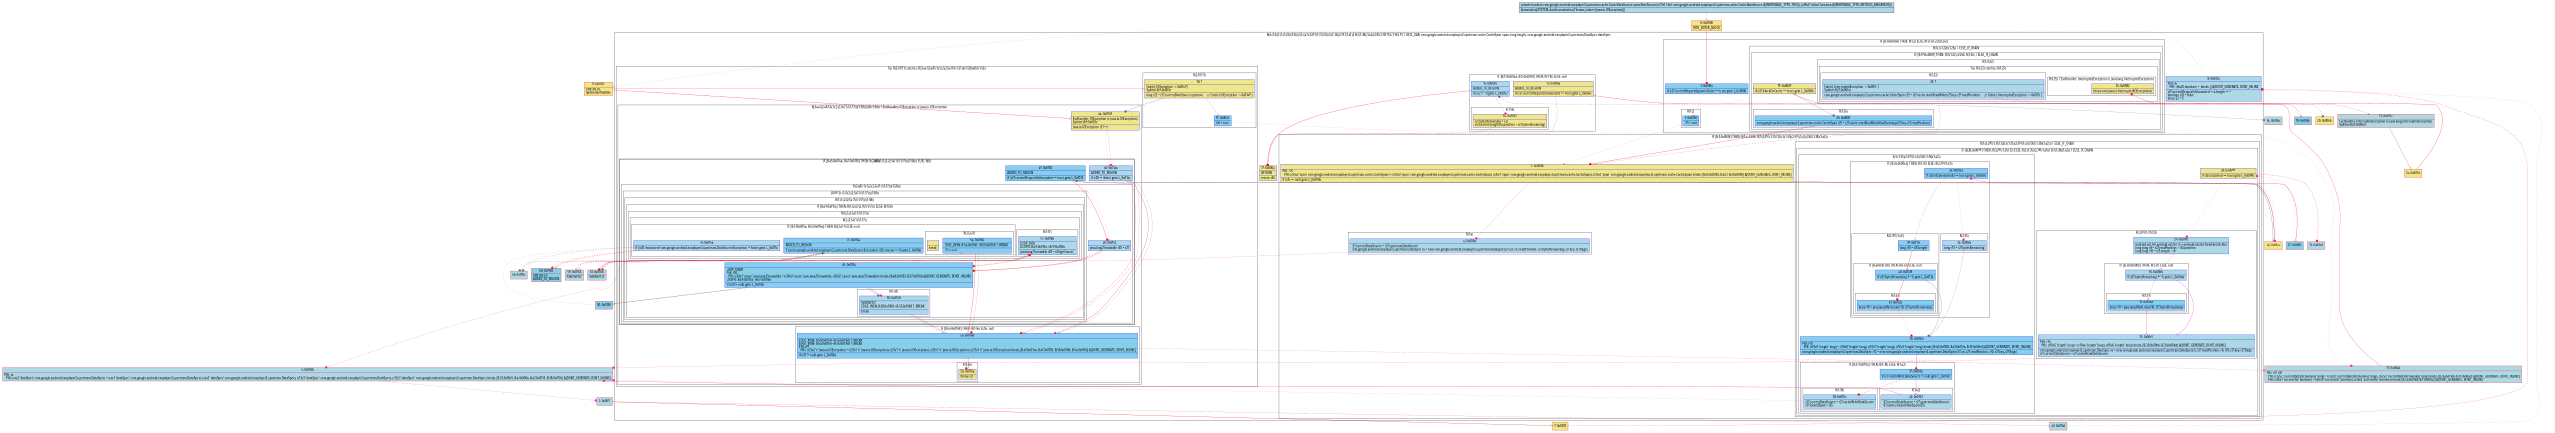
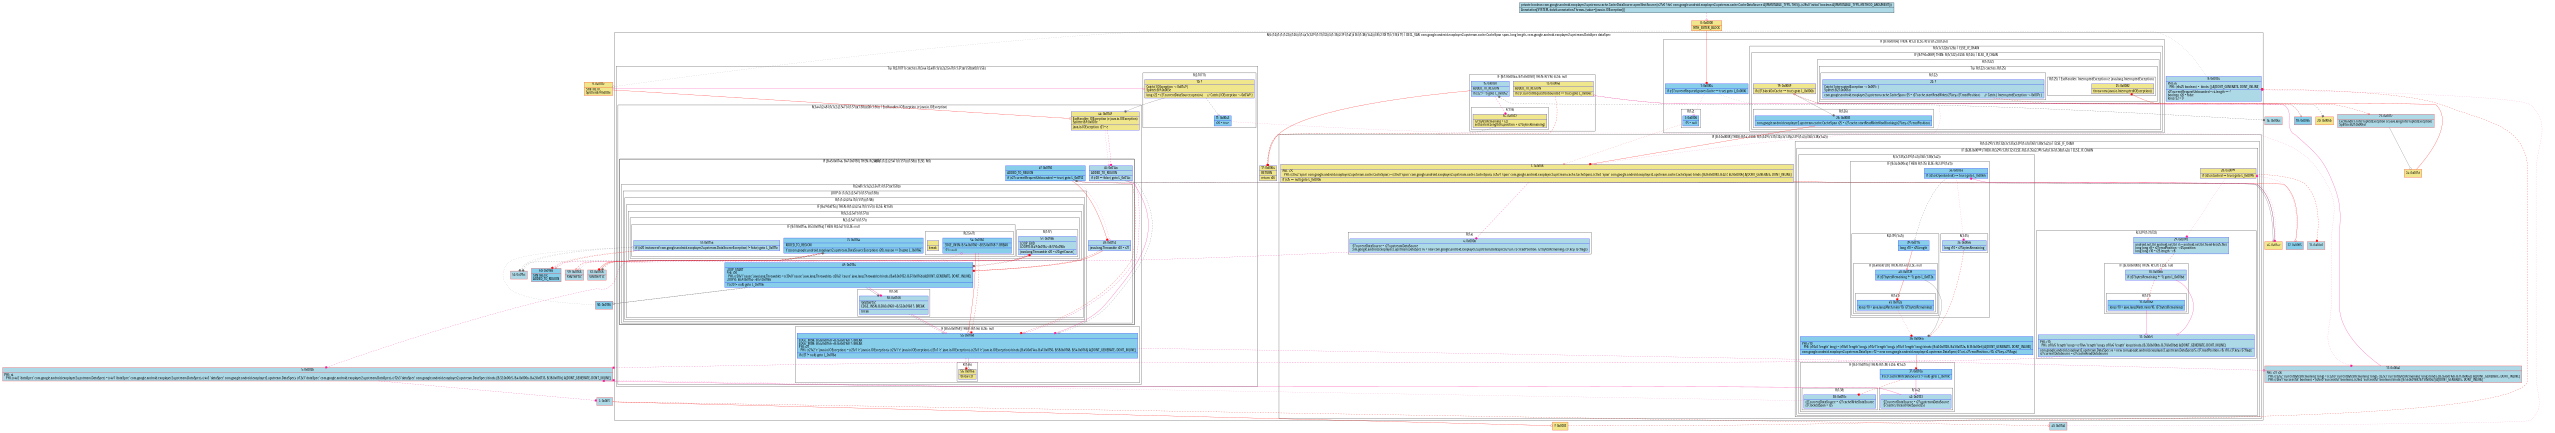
  digraph {
    fontname="Fira Sans"
    node [color=blue fillcolor=lightblue fontname="Fira Sans" shape=record style=filled]
    edge [arrowhead=box color=red fontname="Fira Sans" style=dashed]
    n1 [fillcolor=skyblue label="{2\:\ 0x0006|r25 = null\l}"]
    n2 [fillcolor=khaki label="{25\:\ 0x0082|throw new java.io.InterruptedIOException()\l}"]
    n3 [label="{22\:\ ?|Catch:\{ InterruptedException \-\> 0x007c \}\lSplitter:B:21:0x006d\l|com.google.android.exoplayer2.upstream.cache.CacheSpan r25 = r27.cache.startReadWrite(r27.key, r27.readPosition)     \/\/ Catch:\{ InterruptedException \-\> 0x007c \}\l}"]
    n4 [fillcolor=skyblue label="{26\:\ 0x0083|com.google.android.exoplayer2.upstream.cache.CacheSpan r25 = r27.cache.startReadWriteNonBlocking(r27.key, r27.readPosition)\l}"]
    n5 [fillcolor=khaki label="{19\:\ 0x0069|if (r27.blockOnCache == true) goto L_0x006b\l}"]
    n6 [fillcolor=skyblue label="{1\:\ 0x0004|if (r27.currentRequestIgnoresCache == true) goto L_0x0006\l}"]
    n7 [label="{4\:\ 0x000a|r27.currentDataSource = r27.upstreamDataSource\lcom.google.android.exoplayer2.upstream.DataSpec r4 = new com.google.android.exoplayer2.upstream.DataSpec(r27.uri, r27.readPosition, r27.bytesRemaining, r27.key, r27.flags)\l}"]
    n8 [fillcolor=skyblue label="{31\:\ 0x00bd|long r10 = java.lang.Math.min(r10, r27.bytesRemaining)\l}"]
    n9 [label="{30\:\ 0x00bb|if (r27.bytesRemaining != \-1) goto L_0x00bd\l}"]
    n10 [label="{29\:\ 0x009b|android.net.Uri android.net.Uri r5 = android.net.Uri.fromFile(r25.file)\llong long r8 = r27.readPosition \- r25.position\llong long r10 = r25.length \- r8\l}"]
    n11 [label="{32\:\ 0x00c5|PHI: r10 \l  PHI: (r10v5 'length' long) = (r10v4 'length' long), (r10v6 'length' long) binds: [B:30:0x00bb, B:31:0x00bd] A[DONT_GENERATE, DONT_INLINE]\l|com.google.android.exoplayer2.upstream.DataSpec r4 = new com.google.android.exoplayer2.upstream.DataSpec(r5, r27.readPosition, r8, r10, r27.key, r27.flags)\lr27.currentDataSource = r27.cacheReadDataSource\l}"]
    n12 [label="{35\:\ 0x00e6|long r10 = r27.bytesRemaining\l}"]
    n13 [fillcolor=skyblue label="{41\:\ 0x012a|long r10 = java.lang.Math.min(r10, r27.bytesRemaining)\l}"]
    n14 [fillcolor=skyblue label="{40\:\ 0x0128|if (r27.bytesRemaining != \-1) goto L_0x012a\l}"]
    n15 [fillcolor=skyblue label="{39\:\ 0x011c|long r10 = r25.length\l}"]
    n16 [fillcolor=skyblue label="{34\:\ 0x00e4|if (r25.isOpenEnded() == true) goto L_0x00e6\l}"]
    n17 [label="{38\:\ 0x010c|r27.currentDataSource = r27.cacheWriteDataSource\lr27.lockedSpan = r25\l}"]
    n18 [label="{42\:\ 0x0133|r27.currentDataSource = r27.upstreamDataSource\lr27.cache.releaseHoleSpan(r25)\l}"]
    n19 [fillcolor=skyblue label="{37\:\ 0x010a|if (r27.cacheWriteDataSource != null) goto L_0x010c\l}"]
    n20 [fillcolor=skyblue label="{36\:\ 0x00ea|PHI: r10 \l  PHI: (r10v2 'length' long) = (r10v0 'length' long), (r10v1 'length' long), (r10v3 'length' long) binds: [B:40:0x0128, B:41:0x012a, B:35:0x00e6] A[DONT_GENERATE, DONT_INLINE]\l|com.google.android.exoplayer2.upstream.DataSpec r12 = new com.google.android.exoplayer2.upstream.DataSpec(r27.uri, r27.readPosition, r10, r27.key, r27.flags)\l}"]
    n21 [fillcolor=khaki label="{28\:\ 0x0099|if (r25.isCached == true) goto L_0x009b\l}"]
    n22 [fillcolor=khaki label="{3\:\ 0x0008|PHI: r25 \l  PHI: (r25v2 'span' com.google.android.exoplayer2.upstream.cache.CacheSpan) = (r25v0 'span' com.google.android.exoplayer2.upstream.cache.CacheSpan), (r25v1 'span' com.google.android.exoplayer2.upstream.cache.CacheSpan), (r25v3 'span' com.google.android.exoplayer2.upstream.cache.CacheSpan) binds: [B:26:0x0083, B:22:?, B:2:0x0006] A[DONT_GENERATE, DONT_INLINE]\l|if (r25 == null) goto L_0x000a\l}"]
    n23 [fillcolor=khaki label="{10\:\ ?|Catch:\{ IOException \-\> 0x0149 \}\lSplitter:B:9:0x003e\l|long r22 = r27.currentDataSource.open(r4)     \/\/ Catch:\{ IOException \-\> 0x0149 \}\l}"]
    n24 [fillcolor=skyblue label="{11\:\ 0x0043|r26 = true\l}"]
    n25 [fillcolor=skyblue label="{54\:\ 0x0166|EDGE_INSN: B:54:0x0166\-\>B:55:0x0168 ?: BREAK  \l|r21 = null\l}"]
    n26 [fillcolor=khaki label="{|break\l}"]
    n27 [label="{51\:\ 0x015a|if ((r20 instanceof com.google.android.exoplayer2.upstream.DataSourceException) != false) goto L_0x015c\l}"]
    n28 [fillcolor=skyblue label="{53\:\ 0x0164|ADDED_TO_REGION\l|if (((com.google.android.exoplayer2.upstream.DataSourceException) r20).reason == 0) goto L_0x0166\l}"]
    n29 [label="{57\:\ 0x016b|LOOP_END\lLOOP:0: B:49:0x0154\-\>B:57:0x016b\l|java.lang.Throwable r20 = r20.getCause()\l}"]
    n30 [label="{58\:\ 0x0168|SYNTHETIC\lEDGE_INSN: B:58:0x0168\-\>B:55:0x0168 ?: BREAK  \l|break\l}"]
    n31 [fillcolor=skyblue label="{49\:\ 0x0154|LOOP_START\lPHI: r20 \l  PHI: (r20v1 'cause' java.lang.Throwable) = (r20v0 'cause' java.lang.Throwable), (r20v2 'cause' java.lang.Throwable) binds: [B:48:0x0152, B:57:0x016b] A[DONT_GENERATE, DONT_INLINE]\lLOOP:0: B:49:0x0154\-\>B:57:0x016b\l|if (r20 != null) goto L_0x0156\l}"]
    n32 [label="{48\:\ 0x0152|java.lang.Throwable r20 = r21\l}"]
    n33 [label="{45\:\ 0x014a|ADDED_TO_REGION\l|if (r28 == false) goto L_0x014c\l}"]
    n34 [fillcolor=skyblue label="{47\:\ 0x0150|ADDED_TO_REGION\l|if (r27.currentRequestUnbounded == true) goto L_0x0152\l}"]
    n35 [fillcolor=khaki label="{56\:\ 0x016a|throw r21\l}"]
    n36 [fillcolor=skyblue label="{55\:\ 0x0168|EDGE_INSN: B:58:0x0168\-\>B:55:0x0168 ?: BREAK  \lEDGE_INSN: B:54:0x0166\-\>B:55:0x0168 ?: BREAK  \lPHI: r21 \l  PHI: (r21v2 'e' java.io.IOException) = (r21v1 'e' java.io.IOException), (r21v1 'e' java.io.IOException), (r21v1 'e' java.io.IOException), (r21v3 'e' java.io.IOException) binds: [B:45:0x014a, B:47:0x0150, B:58:0x0168, B:54:0x0166] A[DONT_GENERATE, DONT_INLINE]\l|if (r21 != null) goto L_0x016a\l}"]
    n37 [fillcolor=khaki label="{44\:\ 0x0149|ExcHandler: IOException (e java.io.IOException)\lSplitter:B:9:0x003e\l|java.io.IOException r21 = e\l}"]
    n38 [fillcolor=khaki label="{16\:\ 0x0052|r27.bytesRemaining = r22\lsetContentLength(r4.position + r27.bytesRemaining)\l}"]
    n39 [fillcolor=khaki label="{13\:\ 0x004a|ADDED_TO_REGION\l|if (r27.currentRequestUnbounded == true) goto L_0x004c\l}"]
    n40 [label="{15\:\ 0x0050|ADDED_TO_REGION\l|if (r22 != \-1) goto L_0x0052\l}"]
    n41 [label="{8\:\ 0x0034|PHI: r6 \l  PHI: (r6v25 boolean) =  binds: [] A[DONT_GENERATE, DONT_INLINE]\l|r27.currentRequestUnbounded = r4.length == \-1\lboolean r26 = false\llong r22 = 0\l}"]
    n42 [fillcolor=khaki label="{17\:\ 0x0064|RETURN\l|return r26\l}"]
    n43 [color=red label="{23\:\ 0x007c|ExcHandler: InterruptedException (e java.lang.InterruptedException)\lSplitter:B:21:0x006d\l}"]
    n44 [color=red fillcolor=khaki label="{20\:\ 0x006b}"]
    n45 [color=red fillcolor=skyblue label="{18\:\ 0x0065}"]
    n46 [color=red label="{5\:\ 0x002b|PHI: r4 \l  PHI: (r4v2 'dataSpec' com.google.android.exoplayer2.upstream.DataSpec) = (r4v1 'dataSpec' com.google.android.exoplayer2.upstream.DataSpec), (r4v3 'dataSpec' com.google.android.exoplayer2.upstream.DataSpec), (r12v3 'dataSpec' com.google.android.exoplayer2.upstream.DataSpec), (r12v3 'dataSpec' com.google.android.exoplayer2.upstream.DataSpec) binds: [B:32:0x00c5, B:4:0x000a, B:42:0x0133, B:38:0x010c] A[DONT_GENERATE, DONT_INLINE]\l}"]
    n47 [color=red label="{33\:\ 0x00e0}"]
    n48 [color=red fillcolor=skyblue label="{27\:\ 0x0095}"]
    n49 [color=red label="{12\:\ 0x0046|PHI: r22 r26 \l  PHI: (r22v2 'currentBytesRemaining' long) = (r22v0 'currentBytesRemaining' long), (r22v3 'currentBytesRemaining' long) binds: [B:55:0x0168, B:11:0x0043] A[DONT_GENERATE, DONT_INLINE]\l  PHI: (r26v1 'successful' boolean) = (r26v0 'successful' boolean), (r26v2 'successful' boolean) binds: [B:55:0x0168, B:11:0x0043] A[DONT_GENERATE, DONT_INLINE]\l}"]
    n50 [color=red label="{52\:\ 0x015c}"]
    n51 [color=red fillcolor=skyblue label="{60\:\ 0x016b|SYNTHETIC\lADDED_TO_REGION\l}"]
    n52 [color=red label="{59\:\ 0x0166|SYNTHETIC\l}"]
    n53 [color=red label="{61\:\ 0x016b|SYNTHETIC\l}"]
    n54 [color=red fillcolor=skyblue label="{50\:\ 0x0156}"]
    n55 [color=red fillcolor=khaki label="{46\:\ 0x014c}"]
    n56 [color=red label="{14\:\ 0x004c}"]
    n57 [color=red fillcolor=khaki label="{9\:\ 0x003e|SYNTHETIC\lSplitter:B:9:0x003e\l}"]
    n58 [color=red fillcolor=khaki label="{24\:\ 0x007d}"]
    n59 [color=red label="{6\:\ 0x0031}"]
    n60 [color=red fillcolor=khaki label="{0\:\ 0x0000|MTH_ENTER_BLOCK\l}"]
    n61 [color=red fillcolor=khaki label="{7\:\ 0x0033}"]
    n62 [color=red label="{43\:\ 0x0146}"]
    n63 [label="{private boolean com.google.android.exoplayer2.upstream.cache.CacheDataSource.openNextSource((r27v0 'this' com.google.android.exoplayer2.upstream.cache.CacheDataSource A[IMMUTABLE_TYPE, THIS]), (r28v0 'initial' boolean A[IMMUTABLE_TYPE, METHOD_ARGUMENT]))  | Annotation[SYSTEM, dalvik.annotation.Throws, \{value=[java.io.IOException]\}]\l}" color=""]
    subgraph cluster_1 {
      label="R(6:(1:2)(1:(1:(1:22))(1:26))|(1:4)(1:(3:29|(1:31)|32)(3:(1:35)(2:39|(1:41))|36|(1:38)(1:42)))|8|(2:10|11)|(1:16)|17) | DECL_VAR: com.google.android.exoplayer2.upstream.cache.CacheSpan span, long length, com.google.android.exoplayer2.upstream.DataSpec dataSpec\l"
      n41
      n42
      subgraph cluster_2 {
        label="IF [B:1:0x0004] THEN: R(1:2) ELSE: R(1:(1:(1:22))(1:26))"
        n6
        subgraph cluster_3 {
          label="R(1:2)"
          n1
        }
        subgraph cluster_4 {
          label="R(1:(1:(1:22))(1:26)) | ELSE_IF_CHAIN\l"
          subgraph cluster_5 {
            label="IF [B:19:0x0069] THEN: R(1:(1:22)) ELSE: R(1:26) | ELSE_IF_CHAIN\l"
            n5
            subgraph cluster_6 {
              label="R(1:(1:22))"
              subgraph cluster_7 {
                label="Try: R(1:22) catches: R(1:25)"
                subgraph cluster_8 {
                  label="R(1:25) | ExcHandler: InterruptedException (e java.lang.InterruptedException)\l"
                  n2
                }
                subgraph cluster_9 {
                  label="R(1:22)"
                  n3
                }
              }
            }
            subgraph cluster_10 {
              label="R(1:26)"
              n4
            }
          }
        }
      }
      subgraph cluster_11 {
        label="IF [B:3:0x0008] THEN: R(1:4) ELSE: R(1:(3:29|(1:31)|32)(3:(1:35)(2:39|(1:41))|36|(1:38)(1:42)))"
        n22
        subgraph cluster_12 {
          label="R(1:4)"
          n7
        }
        subgraph cluster_13 {
          label="R(1:(3:29|(1:31)|32)(3:(1:35)(2:39|(1:41))|36|(1:38)(1:42))) | ELSE_IF_CHAIN\l"
          subgraph cluster_14 {
            label="IF [B:28:0x0099] THEN: R(3:29|(1:31)|32) ELSE: R(3:(1:35)(2:39|(1:41))|36|(1:38)(1:42)) | ELSE_IF_CHAIN\l"
            n21
            subgraph cluster_15 {
              label="R(3:29|(1:31)|32)"
              n10
              n11
              subgraph cluster_16 {
                label="IF [B:30:0x00bb] THEN: R(1:31) ELSE: null"
                n9
                subgraph cluster_17 {
                  label="R(1:31)"
                  n8
                }
              }
            }
            subgraph cluster_18 {
              label="R(3:(1:35)(2:39|(1:41))|36|(1:38)(1:42))"
              n20
              subgraph cluster_19 {
                label="IF [B:34:0x00e4] THEN: R(1:35) ELSE: R(2:39|(1:41))"
                n16
                subgraph cluster_20 {
                  label="R(3:35)"
                  n12
                }
                subgraph cluster_21 {
                  label="R(2:39|(1:41))"
                  n15
                  subgraph cluster_22 {
                    label="IF [B:40:0x0128] THEN: R(1:41) ELSE: null"
                    n14
                    subgraph cluster_23 {
                      label="R(1:41)"
                      n13
                    }
                  }
                }
              }
              subgraph cluster_24 {
                label="IF [B:37:0x010a] THEN: R(1:38) ELSE: R(1:42)"
                n19
                subgraph cluster_25 {
                  label="R(1:38)"
                  n17
                }
                subgraph cluster_26 {
                  label="R(1:42)"
                  n18
                }
              }
            }
          }
        }
      }
      subgraph cluster_27 {
        label="Try: R(2:10|11) catches: R(3:44|(2:48|(1:(1:(2:(2:54|1)|(1:57)))(1:58)))(0)|(1:56))"
        subgraph cluster_28 {
          label="R(2:10|11)"
          n23
          n24
        }
        subgraph cluster_29 {
          label="R(3:44|(2:48|(1:(1:(2:(2:54|1)|(1:57)))(1:58)))(0)|(1:56)) | ExcHandler: IOException (e java.io.IOException)\l"
          n37
          subgraph cluster_30 {
            label="IF [B:45:0x014a, B:47:0x0150] THEN: R(2:48|(1:(1:(2:(2:54|1)|(1:57)))(1:58))) ELSE: R(0)"
            n33
            n34
            subgraph cluster_31 {
              label="R(2:48|(1:(1:(2:(2:54|1)|(1:57)))(1:58)))"
              n32
              subgraph cluster_32 {
                label="LOOP:0: (1:(1:(2:(2:54|1)|(1:57)))(1:58))"
                subgraph cluster_33 {
                  label="R(1:(1:(2:(2:54|1)|(1:57)))(1:58))"
                  subgraph cluster_34 {
                    label="IF [B:49:0x0154] THEN: R(1:(2:(2:54|1)|(1:57))) ELSE: R(1:58)"
                    n31
                    subgraph cluster_35 {
                      label="R(1:(2:(2:54|1)|(1:57)))"
                      subgraph cluster_36 {
                        label="R(2:(2:54|1)|(1:57))"
                        subgraph cluster_37 {
                          label="IF [B:51:0x015a, B:53:0x0164] THEN: R(2:54|1) ELSE: null"
                          n27
                          n28
                          subgraph cluster_38 {
                            label="R(2:54|1)"
                            n25
                            n26
                          }
                        }
                        subgraph cluster_39 {
                          label="R(1:57)"
                          n29
                        }
                      }
                    }
                    subgraph cluster_40 {
                      label="R(1:58)"
                      n30
                    }
                  }
                }
              }
            }
            subgraph cluster_41 {
              label="R(0)"
            }
          }
          subgraph cluster_42 {
            label="IF [B:55:0x0168] THEN: R(1:56) ELSE: null"
            n36
            subgraph cluster_43 {
              label="R(1:56)"
              n35
            }
          }
        }
      }
      subgraph cluster_44 {
        label="IF [B:13:0x004a, B:15:0x0050] THEN: R(1:16) ELSE: null"
        n39
        n40
        subgraph cluster_45 {
          label="R(1:16)"
          n38
        }
      }
    }
    subgraph cluster_46 {
      label="R(1:25) | ExcHandler: InterruptedException (e java.lang.InterruptedException)\l"
    }
    subgraph cluster_47 {
      label="R(3:44|(2:48|(1:(1:(2:(2:54|1)|(1:57)))(1:58)))(0)|(1:56)) | ExcHandler: IOException (e java.io.IOException)\l"
      subgraph cluster_48 {
        label="IF [B:45:0x014a, B:47:0x0150] THEN: R(2:48|(1:(1:(2:(2:54|1)|(1:57)))(1:58))) ELSE: R(0)"
        subgraph cluster_49 {
          label="R(2:48|(1:(1:(2:(2:54|1)|(1:57)))(1:58)))"
          subgraph cluster_50 {
            label="LOOP:0: (1:(1:(2:(2:54|1)|(1:57)))(1:58))"
            subgraph cluster_51 {
              label="R(1:(1:(2:(2:54|1)|(1:57)))(1:58))"
              subgraph cluster_52 {
                label="IF [B:49:0x0154] THEN: R(1:(2:(2:54|1)|(1:57))) ELSE: R(1:58)"
                subgraph cluster_53 {
                  label="R(1:(2:(2:54|1)|(1:57)))"
                  subgraph cluster_54 {
                    label="R(2:(2:54|1)|(1:57))"
                    subgraph cluster_55 {
                      label="R(1:57)"
                    }
                    subgraph cluster_56 {
                      label="IF [B:51:0x015a, B:53:0x0164] THEN: R(2:54|1) ELSE: null"
                      subgraph cluster_57 {
                        label="R(2:54|1)"
                      }
                    }
                  }
                }
                subgraph cluster_58 {
                  label="R(1:58)"
                }
              }
            }
          }
        }
        subgraph cluster_59 {
          label="R(0)"
        }
      }
      subgraph cluster_60 {
        label="IF [B:55:0x0168] THEN: R(1:56) ELSE: null"
        subgraph cluster_61 {
          label="R(1:56)"
        }
      }
    }
    n1 -> n22 [arrowhead=odot style=dotted]
-   n3 -> n22 [arrowhead=odot color=deeppink]
+   n3 -> n22 [arrowhead=odot color=deeppink style=dotted]
    n3 -> n43 [arrowhead=odot]
    n4 -> n22 [style=solid]
    n5 -> n4 [color=gray40 style=solid]
    n5 -> n44 [color=gray40]
    n6 -> n1 [arrowhead=odot color=deeppink style=dotted]
    n6 -> n45 [arrowhead=odot color=gray40 style=dotted]
    n7 -> n46 [color=deeppink]
    n8 -> n11 [arrowhead=odot color=deeppink style=solid]
    n9 -> n8 [arrowhead=odot]
    n9 -> n11 [arrowhead=odot color=deeppink style=solid]
    n10 -> n9 [arrowhead=odot]
    n11 -> n46 [color=deeppink]
    n12 -> n20 [arrowhead=odot]
    n13 -> n20 [style=dotted]
    n14 -> n13 [style=solid]
    n14 -> n20 [color=gray40 style=solid]
    n15 -> n14 [arrowhead=odot style=solid]
    n16 -> n12 [color=deeppink style=dotted]
    n16 -> n15 [arrowhead=odot color=gray40]
    n17 -> n46 [color=deeppink style=dotted]
    n18 -> n46 [color=deeppink style=solid]
    n19 -> n17
    n19 -> n18 [arrowhead=odot color=deeppink style=solid]
    n20 -> n19 [style=solid]
    n21 -> n10 [color=deeppink style=dotted]
    n21 -> n47
    n22 -> n7 [color=deeppink]
    n22 -> n48 [arrowhead=odot style=solid]
    n23 -> n24 [arrowhead=odot color=gray40]
    n23 -> n37 [color=gray40 style=solid]
    n24 -> n49 [color=deeppink style=dotted]
    n25 -> n36 [arrowhead=odot style=solid]
    n25 -> n36
    n27 -> n50 [color=gray40 style=dotted]
    n27 -> n50 [color=gray40 style=dotted]
    n27 -> n51 [style=dotted]
    n27 -> n51 [arrowhead=odot]
    n28 -> n52 [arrowhead=odot]
    n28 -> n52 [arrowhead=odot color=gray40 style=dotted]
    n28 -> n53 [style=solid]
    n28 -> n53 [color=gray40]
    n29 -> n31 [color=gray40]
    n29 -> n31 [arrowhead=odot]
    n30 -> n36 [arrowhead=odot color=gray40]
    n30 -> n36 [arrowhead=odot color=deeppink style=solid]
    n31 -> n30 [color=gray40 style=solid]
    n31 -> n30 [color=deeppink style=solid]
    n31 -> n54 [arrowhead=odot color=gray40 style=solid]
    n31 -> n54 [arrowhead=odot color=gray40]
    n32 -> n31
    n32 -> n31 [arrowhead=odot style=solid]
    n33 -> n36 [color=deeppink style=solid]
    n33 -> n36 [arrowhead=odot color=gray40]
    n33 -> n55 [arrowhead=odot color=gray40 style=solid]
    n33 -> n55 [color=deeppink style=dotted]
    n34 -> n32 [style=solid]
    n34 -> n32 [arrowhead=odot color=deeppink style=dotted]
    n34 -> n36
    n34 -> n36 [arrowhead=odot color=deeppink]
    n36 -> n35
    n36 -> n35 [arrowhead=odot color=gray40 style=solid]
    n36 -> n49 [arrowhead=odot color=deeppink style=dotted]
    n36 -> n49 [arrowhead=odot color=deeppink style=dotted]
    n37 -> n33 [arrowhead=odot color=deeppink style=dotted]
    n37 -> n33 [color=deeppink]
    n38 -> n42 [arrowhead=odot color=gray40]
    n39 -> n42
    n39 -> n56 [color=gray40 style=dotted]
    n40 -> n38 [color=deeppink]
    n40 -> n42 [style=solid]
    n41 -> n57 [arrowhead=odot color=gray40 style=dotted]
    n43 -> n58 [arrowhead=odot color=gray40 style=solid]
    n45 -> n5 [arrowhead=odot]
    n46 -> n59 [color=deeppink]
    n48 -> n21 [color=deeppink style=dotted]
    n49 -> n39 [arrowhead=odot color=deeppink style=solid]
    n50 -> n28 [color=gray40]
    n51 -> n29 [arrowhead=odot color=deeppink]
    n52 -> n25 [arrowhead=odot color=deeppink style=dotted]
    n53 -> n29 [style=solid]
    n54 -> n27 [arrowhead=odot color=gray40 style=dotted]
    n55 -> n16 [color=deeppink style=solid]
    n55 -> n34 [color=gray40 style=solid]
    n56 -> n40 [color=gray40]
    n57 -> n23 [arrowhead=odot color=deeppink style=solid]
    n57 -> n37 [arrowhead=odot style=solid]
    n58 -> n2 [style=solid]
    n59 -> n61 [arrowhead=odot style=solid]
    n59 -> n62 [arrowhead=odot]
    n60 -> n6 [style=solid]
    n61 -> n41
    n62 -> n41 [color=deeppink style=dotted]
    n63 -> n60 [arrowhead=odot color=deeppink]
  }
